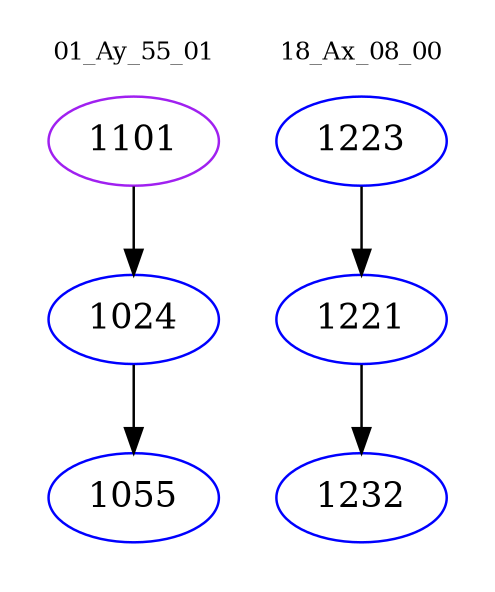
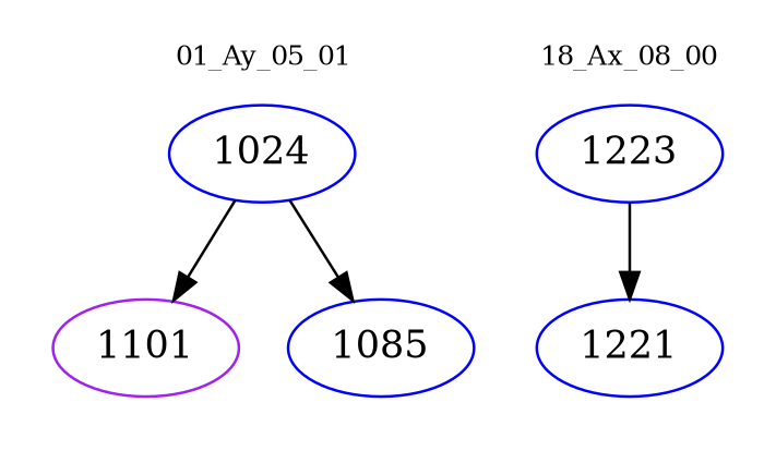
  digraph {
    node [color=blue]
    edge [color=black]
    n1 [color=purple label=1101]
    n2 [label=1024]
-   n3 [label=1055]
+   n3 [label=1085]
    n4 [label=1223]
    n5 [label=1221]
-   n6 [label=1232]
    subgraph cluster_1 {
      color=white
      fontsize=10
-     label="01_Ay_55_01"
+     label="01_Ay_05_01"
      n1
      n2
      n3
    }
    subgraph cluster_2 {
      color=white
      fontsize=10
      label="18_Ax_08_00"
      n4
      n5
-     n6
    }
-   n1 -> n2
+   n2 -> n1
    n2 -> n3
    n4 -> n5
-   n5 -> n6
  }
